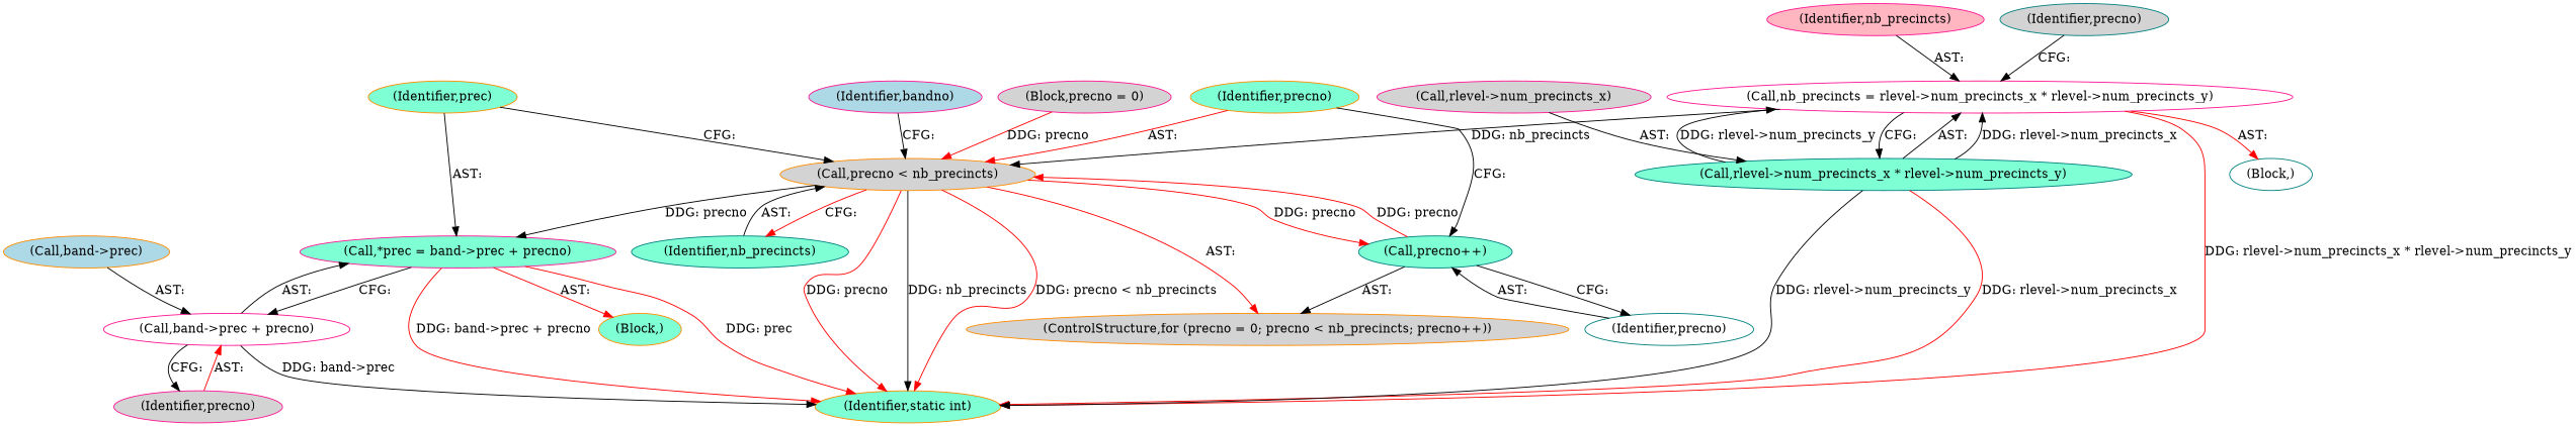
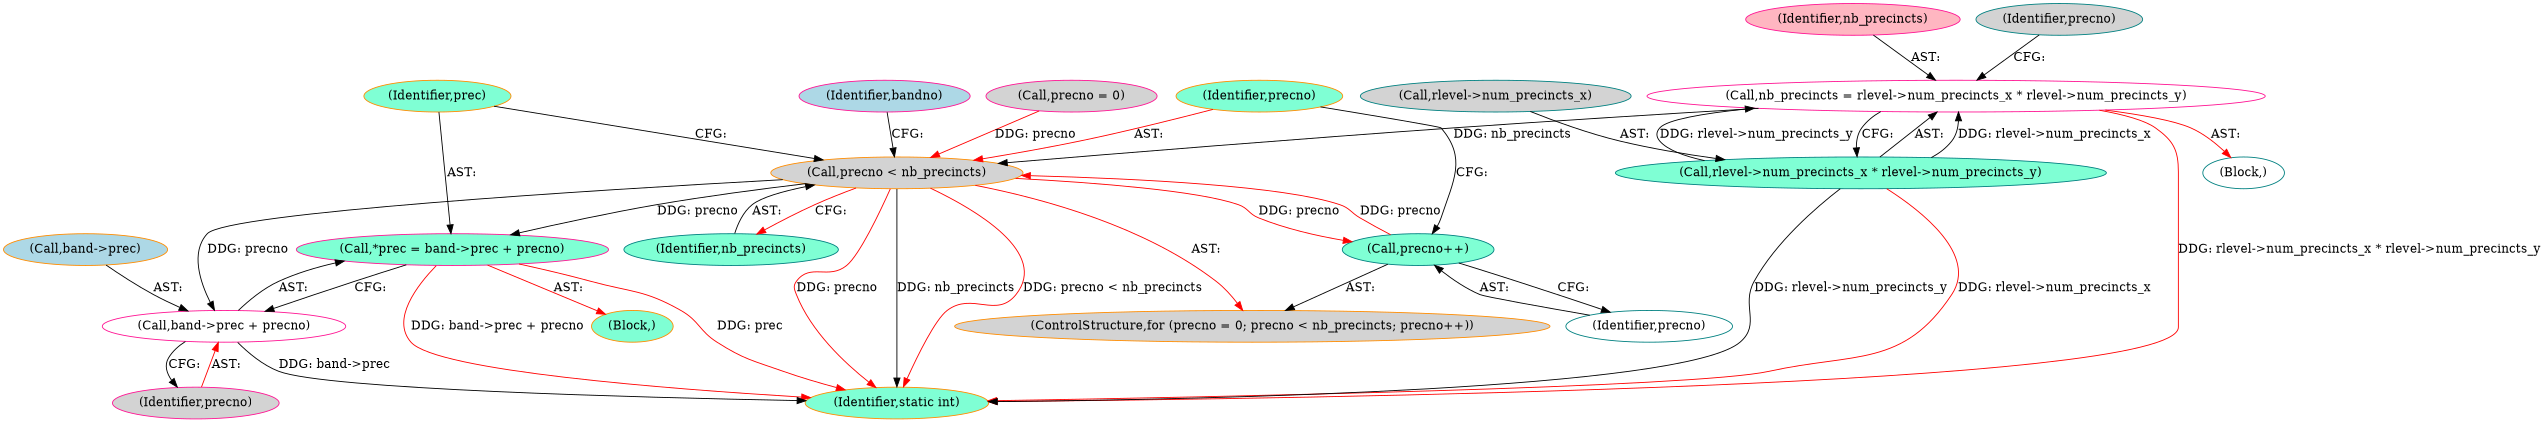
  digraph {
    node [color=deeppink fillcolor=aquamarine style=filled]
    edge [color=black]
    n1 [fillcolor=white label="(Call,nb_precincts = rlevel->num_precincts_x * rlevel->num_precincts_y)"]
    n2 [color=teal label="(Call,rlevel->num_precincts_x * rlevel->num_precincts_y)"]
    n3 [color=darkorange fillcolor=lightgrey label="(Call,precno < nb_precincts)"]
    n4 [color=darkorange label="(Identifier,static int)"]
    n5 [color=teal fillcolor=white label="(Block,)"]
    n6 [color=teal label="(Call,precno++)"]
    n7 [label="(Call,*prec = band->prec + precno)"]
    n8 [fillcolor=white label="(Call,band->prec + precno)"]
    n9 [color=darkorange fillcolor=lightgrey label="(ControlStructure,for (precno = 0; precno < nb_precincts; precno++))"]
    n10 [color=teal label="(Identifier,nb_precincts)"]
    n11 [color=teal fillcolor=white label="(Identifier,precno)"]
    n12 [color=darkorange label="(Block,)"]
    n13 [fillcolor=lightgrey label="(Identifier,precno)"]
-   n14 [fillcolor=lightgrey label="(Block,precno = 0)"]
+   n14 [fillcolor=lightgrey label="(Call,precno = 0)"]
    n15 [fillcolor=lightpink label="(Identifier,nb_precincts)"]
    n16 [color=darkorange fillcolor=lightblue label="(Call,band->prec)"]
    n17 [color=darkorange label="(Identifier,prec)"]
    n18 [color=teal fillcolor=lightgrey label="(Identifier,precno)"]
-   n19 [fillcolor=lightgrey label="(Call,rlevel->num_precincts_x)"]
+   n19 [color=teal fillcolor=lightgrey label="(Call,rlevel->num_precincts_x)"]
    n20 [fillcolor=lightblue label="(Identifier,bandno)"]
    n21 [color=darkorange label="(Identifier,precno)"]
    n1 -> n2 [label="CFG: "]
    n1 -> n3 [label="DDG: nb_precincts"]
    n1 -> n4 [color=red label="DDG: rlevel->num_precincts_x * rlevel->num_precincts_y"]
    n1 -> n5 [color=red label="AST: "]
    n2 -> n1 [label="AST: "]
    n2 -> n1 [label="DDG: rlevel->num_precincts_x"]
    n2 -> n1 [label="DDG: rlevel->num_precincts_y"]
    n2 -> n4 [color=red label="DDG: rlevel->num_precincts_x"]
    n2 -> n4 [label="DDG: rlevel->num_precincts_y"]
    n3 -> n4 [color=red label="DDG: precno"]
    n3 -> n4 [label="DDG: nb_precincts"]
    n3 -> n4 [color=red label="DDG: precno < nb_precincts"]
    n3 -> n6 [color=red label="DDG: precno"]
    n3 -> n7 [label="DDG: precno"]
+   n3 -> n8 [label="DDG: precno"]
    n3 -> n9 [color=red label="AST: "]
    n3 -> n10 [color=red label="CFG: "]
    n6 -> n3 [color=red label="DDG: precno"]
    n6 -> n9 [label="AST: "]
    n6 -> n11 [label="CFG: "]
    n7 -> n4 [color=red label="DDG: band->prec + precno"]
    n7 -> n4 [color=red label="DDG: prec"]
    n7 -> n8 [label="CFG: "]
    n7 -> n12 [color=red label="AST: "]
    n8 -> n4 [label="DDG: band->prec"]
    n8 -> n7 [label="AST: "]
    n8 -> n13 [label="CFG: "]
    n10 -> n3 [label="AST: "]
    n11 -> n6 [label="AST: "]
    n13 -> n8 [color=red label="AST: "]
    n14 -> n3 [color=red label="DDG: precno"]
    n15 -> n1 [label="AST: "]
    n16 -> n8 [label="AST: "]
    n17 -> n3 [label="CFG: "]
    n17 -> n7 [label="AST: "]
    n18 -> n1 [label="CFG: "]
    n19 -> n2 [label="AST: "]
    n20 -> n3 [label="CFG: "]
    n21 -> n3 [color=red label="AST: "]
    n21 -> n6 [label="CFG: "]
  }
